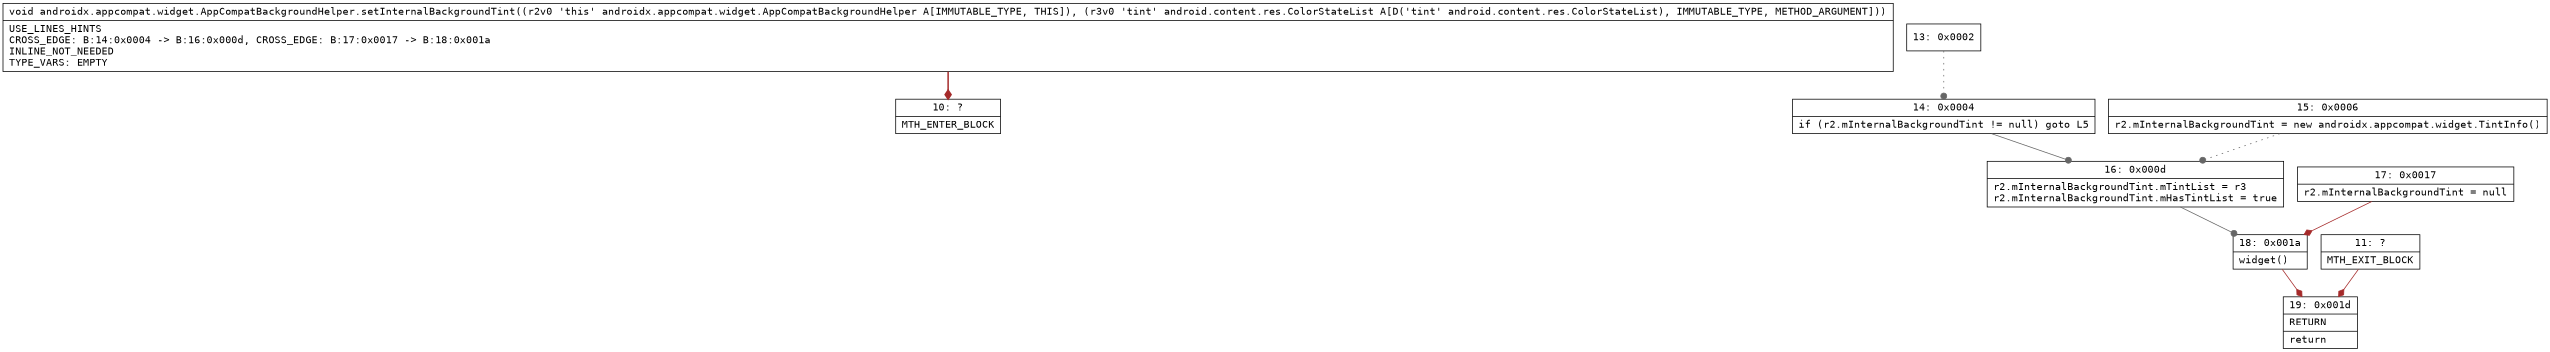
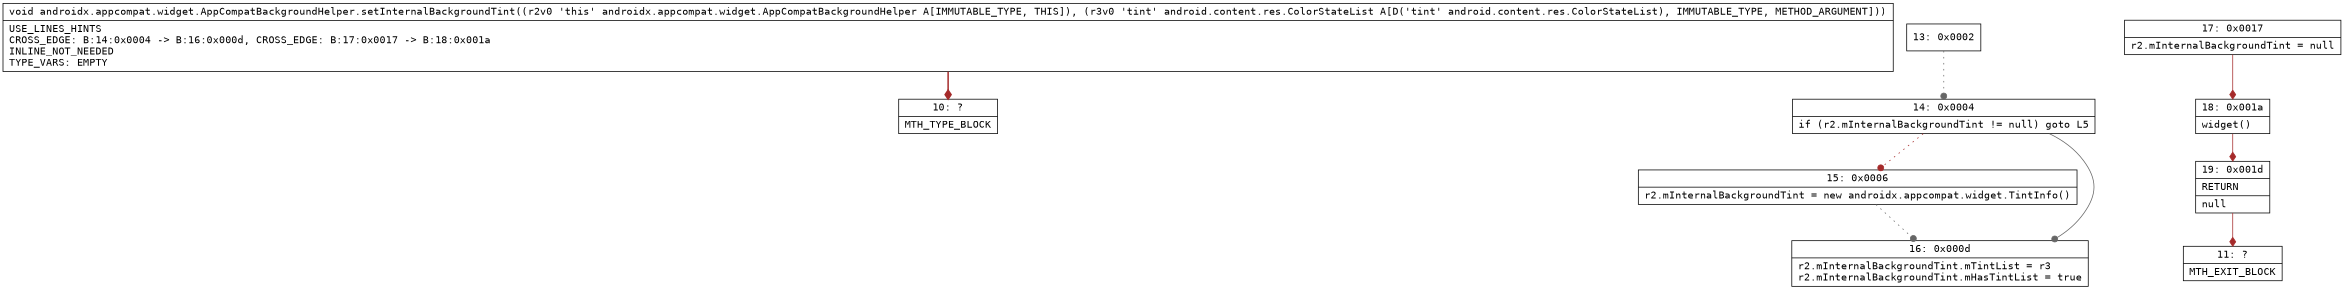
  digraph {
    fontname="DejaVu Sans Mono"
    node [fontname="DejaVu Sans Mono" shape=record]
    edge [arrowhead=dot color=brown fontname="DejaVu Sans Mono" style=solid]
-   n1 [label="{10\:\ ?|MTH_ENTER_BLOCK\l}"]
+   n1 [label="{10\:\ ?|MTH_TYPE_BLOCK\l}"]
    n2 [label="{13\:\ 0x0002}"]
    n3 [label="{14\:\ 0x0004|if (r2.mInternalBackgroundTint != null) goto L5\l}"]
    n4 [label="{17\:\ 0x0017|r2.mInternalBackgroundTint = null\l}"]
    n5 [label="{18\:\ 0x001a|widget()\l}"]
    n6 [label="{15\:\ 0x0006|r2.mInternalBackgroundTint = new androidx.appcompat.widget.TintInfo()\l}"]
    n7 [label="{16\:\ 0x000d|r2.mInternalBackgroundTint.mTintList = r3\lr2.mInternalBackgroundTint.mHasTintList = true\l}"]
-   n8 [label="{19\:\ 0x001d|RETURN\l|return\l}"]
+   n8 [label="{19\:\ 0x001d|RETURN\l|null\l}"]
    n9 [label="{11\:\ ?|MTH_EXIT_BLOCK\l}"]
    n10 [label="{void androidx.appcompat.widget.AppCompatBackgroundHelper.setInternalBackgroundTint((r2v0 'this' androidx.appcompat.widget.AppCompatBackgroundHelper A[IMMUTABLE_TYPE, THIS]), (r3v0 'tint' android.content.res.ColorStateList A[D('tint' android.content.res.ColorStateList), IMMUTABLE_TYPE, METHOD_ARGUMENT]))  | USE_LINES_HINTS\lCROSS_EDGE: B:14:0x0004 \-\> B:16:0x000d, CROSS_EDGE: B:17:0x0017 \-\> B:18:0x001a\lINLINE_NOT_NEEDED\lTYPE_VARS: EMPTY\l}"]
    n2 -> n3 [color=gray40 style=dotted]
+   n3 -> n6 [style=dotted]
    n3 -> n7 [color=gray40]
    n4 -> n5 [arrowhead=diamond]
    n5 -> n8 [arrowhead=diamond]
    n6 -> n7 [color=gray40 style=dotted]
-   n7 -> n5 [color=gray40]
-   n9 -> n8 [arrowhead=diamond]
+   n8 -> n9 [arrowhead=diamond]
    n10 -> n1 [arrowhead=diamond style=bold]
  }
